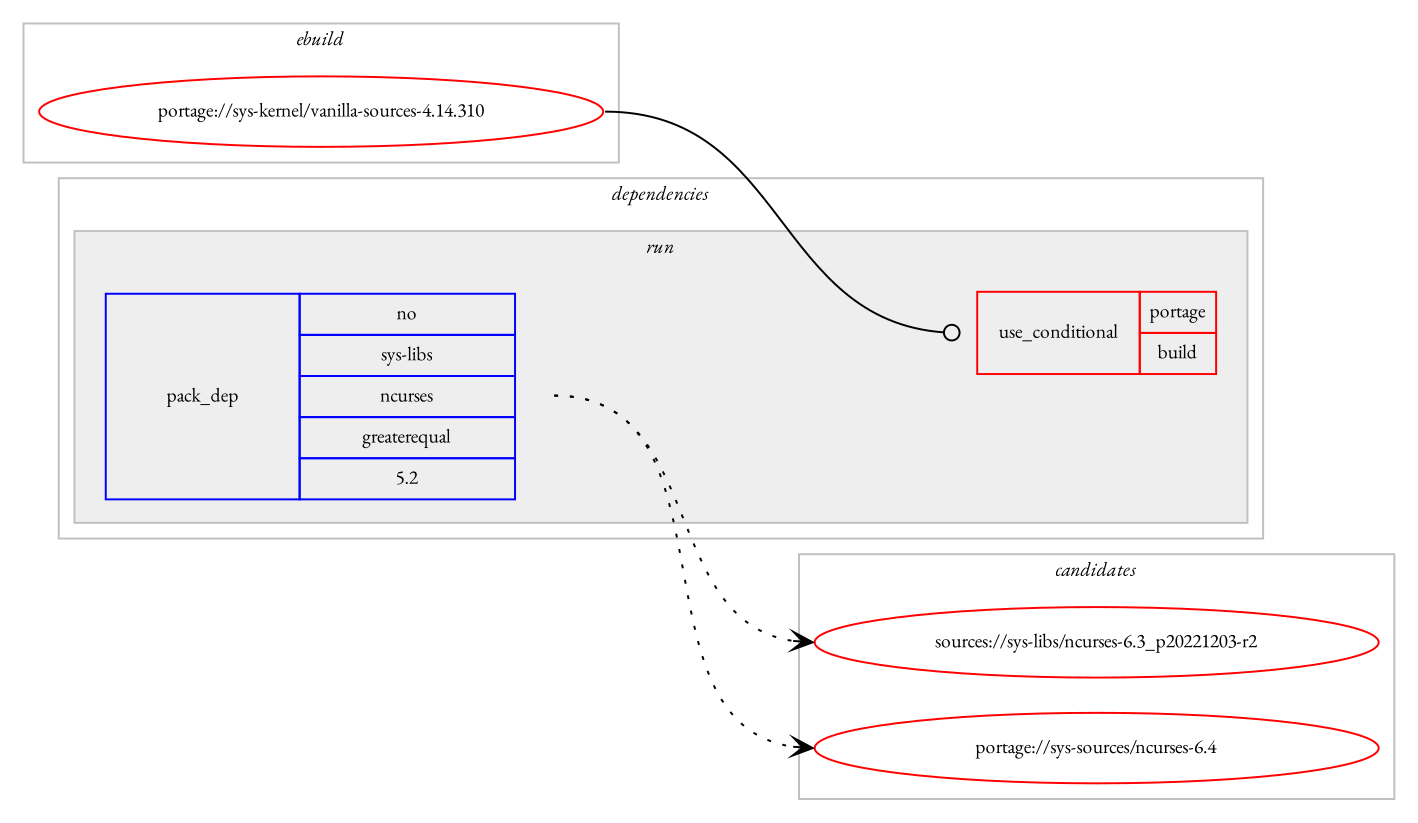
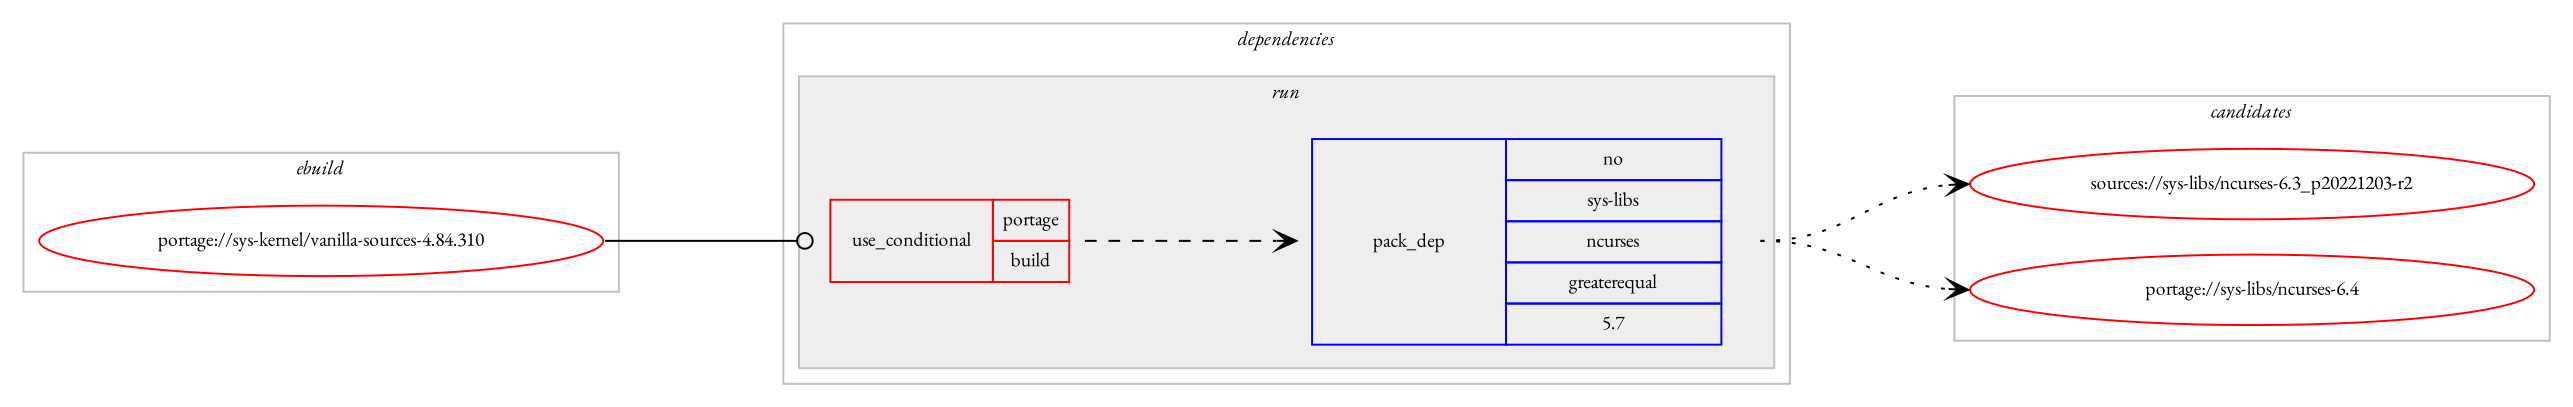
  digraph {
    compound=true
    concentrate=true
    fontname="EB Garamond"
    fontsize=10
    newrank=true
    rankdir=LR
    ranksep=1.5
    node [color=red fontname="EB Garamond" fontsize=10]
    edge [arrowhead=vee fontname="EB Garamond" headport=w style=dotted tailport=e weight=20]
-   n1 [label="portage://sys-kernel/vanilla-sources-4.14.310" width=4]
-   n2 [color=blue label=<<TABLE BORDER="0" CELLBORDER="1" CELLSPACING="0" CELLPADDING="4" WIDTH="220"><TR><TD ROWSPAN="6" CELLPADDING="30">pack_dep</TD></TR><TR><TD WIDTH="110">no</TD></TR><TR><TD>sys-libs</TD></TR><TR><TD>ncurses</TD></TR><TR><TD>greaterequal</TD></TR><TR><TD>5.2</TD></TR></TABLE>> shape=none]
+   n1 [label="portage://sys-kernel/vanilla-sources-4.84.310" width=4]
+   n2 [color=blue label=<<TABLE BORDER="0" CELLBORDER="1" CELLSPACING="0" CELLPADDING="4" WIDTH="220"><TR><TD ROWSPAN="6" CELLPADDING="30">pack_dep</TD></TR><TR><TD WIDTH="110">no</TD></TR><TR><TD>sys-libs</TD></TR><TR><TD>ncurses</TD></TR><TR><TD>greaterequal</TD></TR><TR><TD>5.7</TD></TR></TABLE>> shape=none]
    n3 [label=<<TABLE BORDER="0" CELLBORDER="1" CELLSPACING="0" CELLPADDING="4"><TR><TD ROWSPAN="3" CELLPADDING="10">use_conditional</TD></TR><TR><TD>portage</TD></TR><TR><TD>build</TD></TR></TABLE>> shape=none]
    n4 [label="sources://sys-libs/ncurses-6.3_p20221203-r2" width=4]
-   n5 [label="portage://sys-sources/ncurses-6.4" width=4]
+   n5 [label="portage://sys-libs/ncurses-6.4" width=4]
    subgraph cluster_1 {
      color=gray
      label=<<i>ebuild</i>>
      rank=same
      n1
    }
    subgraph cluster_2 {
      color=gray
      label=<<i>dependencies</i>>
      subgraph cluster_3 {
        color=gray
        fillcolor="#eeeeee"
        label=<<i>compile</i>>
        style=filled
      }
      subgraph cluster_4 {
        color=gray
        fillcolor="#eeeeee"
        label=<<i>compile and run</i>>
        style=filled
      }
      subgraph cluster_5 {
        color=gray
        fillcolor="#eeeeee"
        label=<<i>run</i>>
        style=filled
        subgraph sub_6 {
          color=gray
          fillcolor="#eeeeee"
          label=<<i>run</i>>
          style=filled
          n3
          subgraph sub_7 {
            color=gray
            fillcolor="#eeeeee"
            label=<<i>run</i>>
            style=filled
            n2
          }
        }
      }
    }
    subgraph cluster_8 {
      color=gray
      label=<<i>candidates</i>>
      rank=same
      subgraph sub_9 {
        color=black
        label=<<i>candidates</i>>
        nodesep=1
        rank=same
        n4
        n5
      }
    }
    n1 -> n3 [arrowhead=odot style=solid]
    n2 -> n4 [weight=100]
    n2 -> n5 [weight=100]
+   n3 -> n2 [style=dashed]
  }
